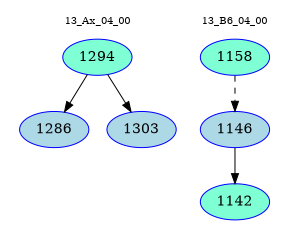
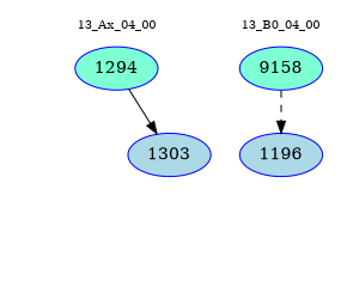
  digraph {
    node [color=blue fillcolor=aquamarine style=filled]
    edge [color=black style=solid]
    n1 [label=1294]
-   n2 [fillcolor=lightblue label=1286]
    n3 [fillcolor=lightblue label=1303]
-   n4 [fillcolor=lightblue label=1146]
-   n5 [label=1142]
-   n6 [label=1158]
+   n4 [fillcolor=lightblue label=1196]
+   n6 [label=9158]
    subgraph cluster_1 {
      color=white
      fontsize=10
      label="13_Ax_04_00"
      n1
-     n2
      n3
    }
    subgraph cluster_2 {
      color=white
      fontsize=10
-     label="13_B6_04_00"
+     label="13_B0_04_00"
      n4
-     n5
      n6
    }
-   n1 -> n2
    n1 -> n3
-   n4 -> n5
    n6 -> n4 [style=dashed]
  }
